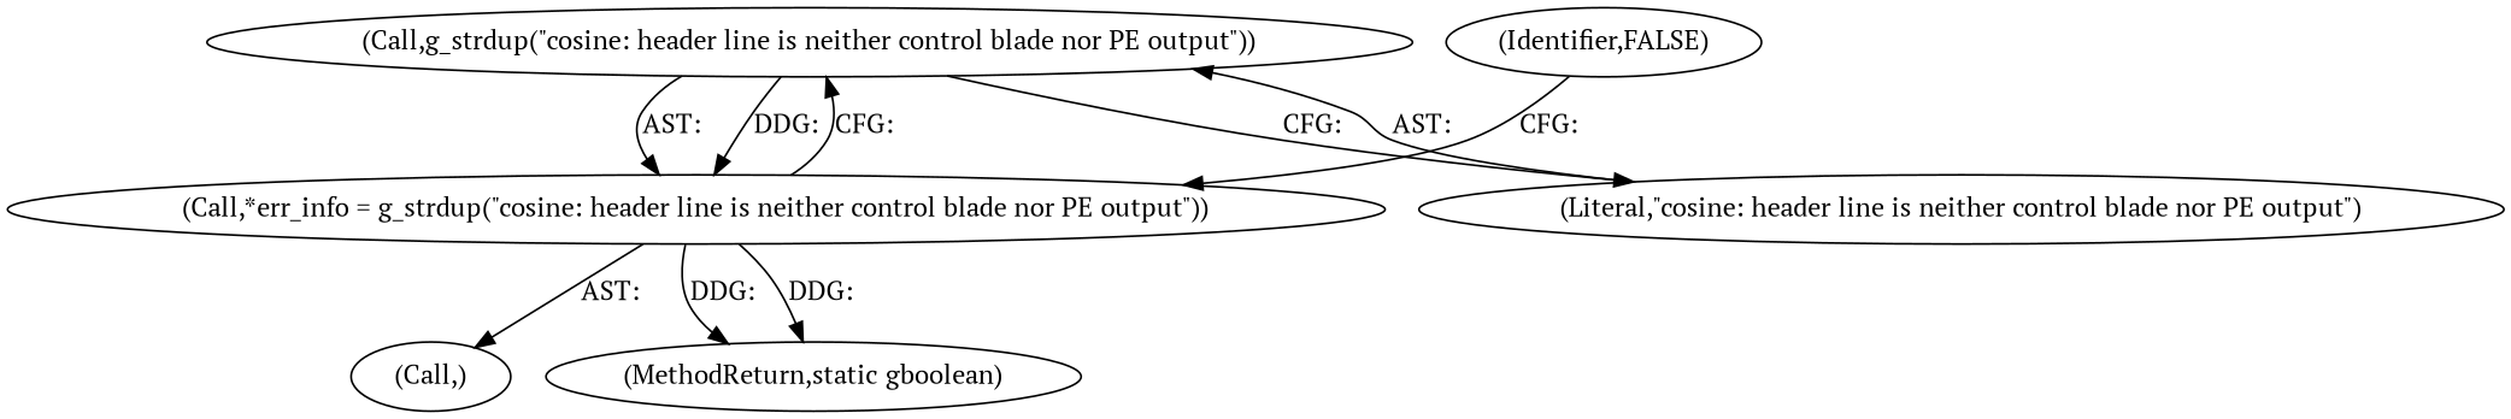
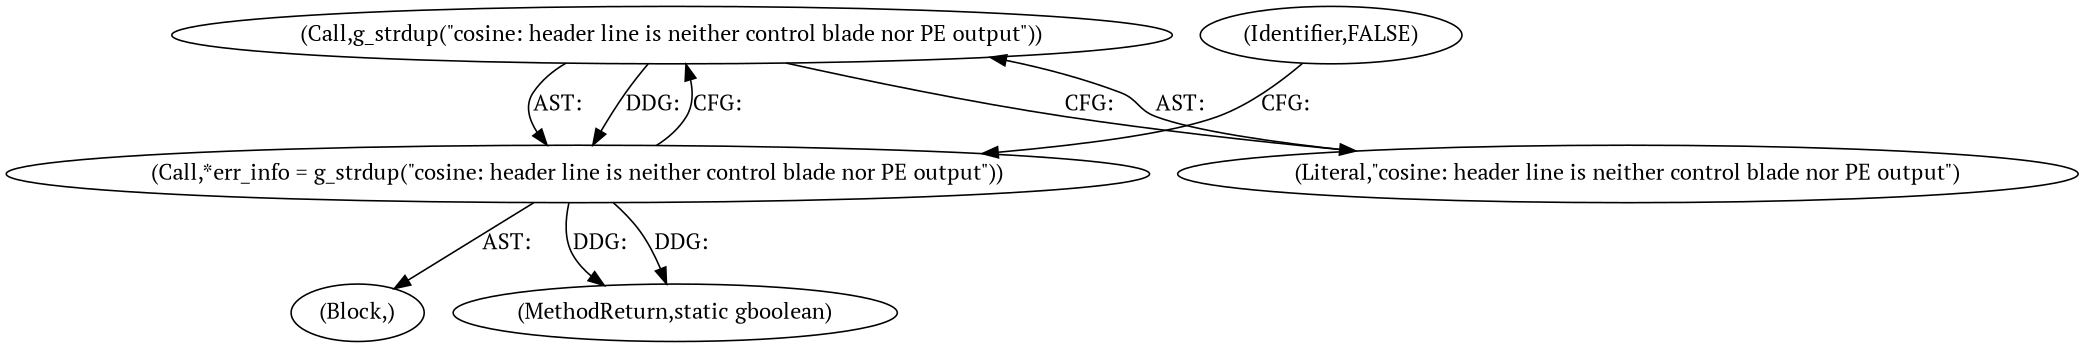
  digraph {
    fontname="PT Serif"
    node [fontname="PT Serif"]
    edge [fontname="PT Serif"]
    n1 [label="(Call,g_strdup(\"cosine: header line is neither control blade nor PE output\"))"]
    n2 [label="(Call,*err_info = g_strdup(\"cosine: header line is neither control blade nor PE output\"))"]
    n3 [label="(Literal,\"cosine: header line is neither control blade nor PE output\")"]
-   n4 [label="(Call,)"]
+   n4 [label="(Block,)"]
    n5 [label="(MethodReturn,static gboolean)"]
    n6 [label="(Identifier,FALSE)"]
    n1 -> n2 [label="AST: "]
    n1 -> n2 [label="DDG: "]
    n1 -> n3 [label="CFG: "]
    n2 -> n1 [label="CFG: "]
    n2 -> n4 [label="AST: "]
    n2 -> n5 [label="DDG: "]
    n2 -> n5 [label="DDG: "]
    n3 -> n1 [label="AST: "]
    n6 -> n2 [label="CFG: "]
  }
